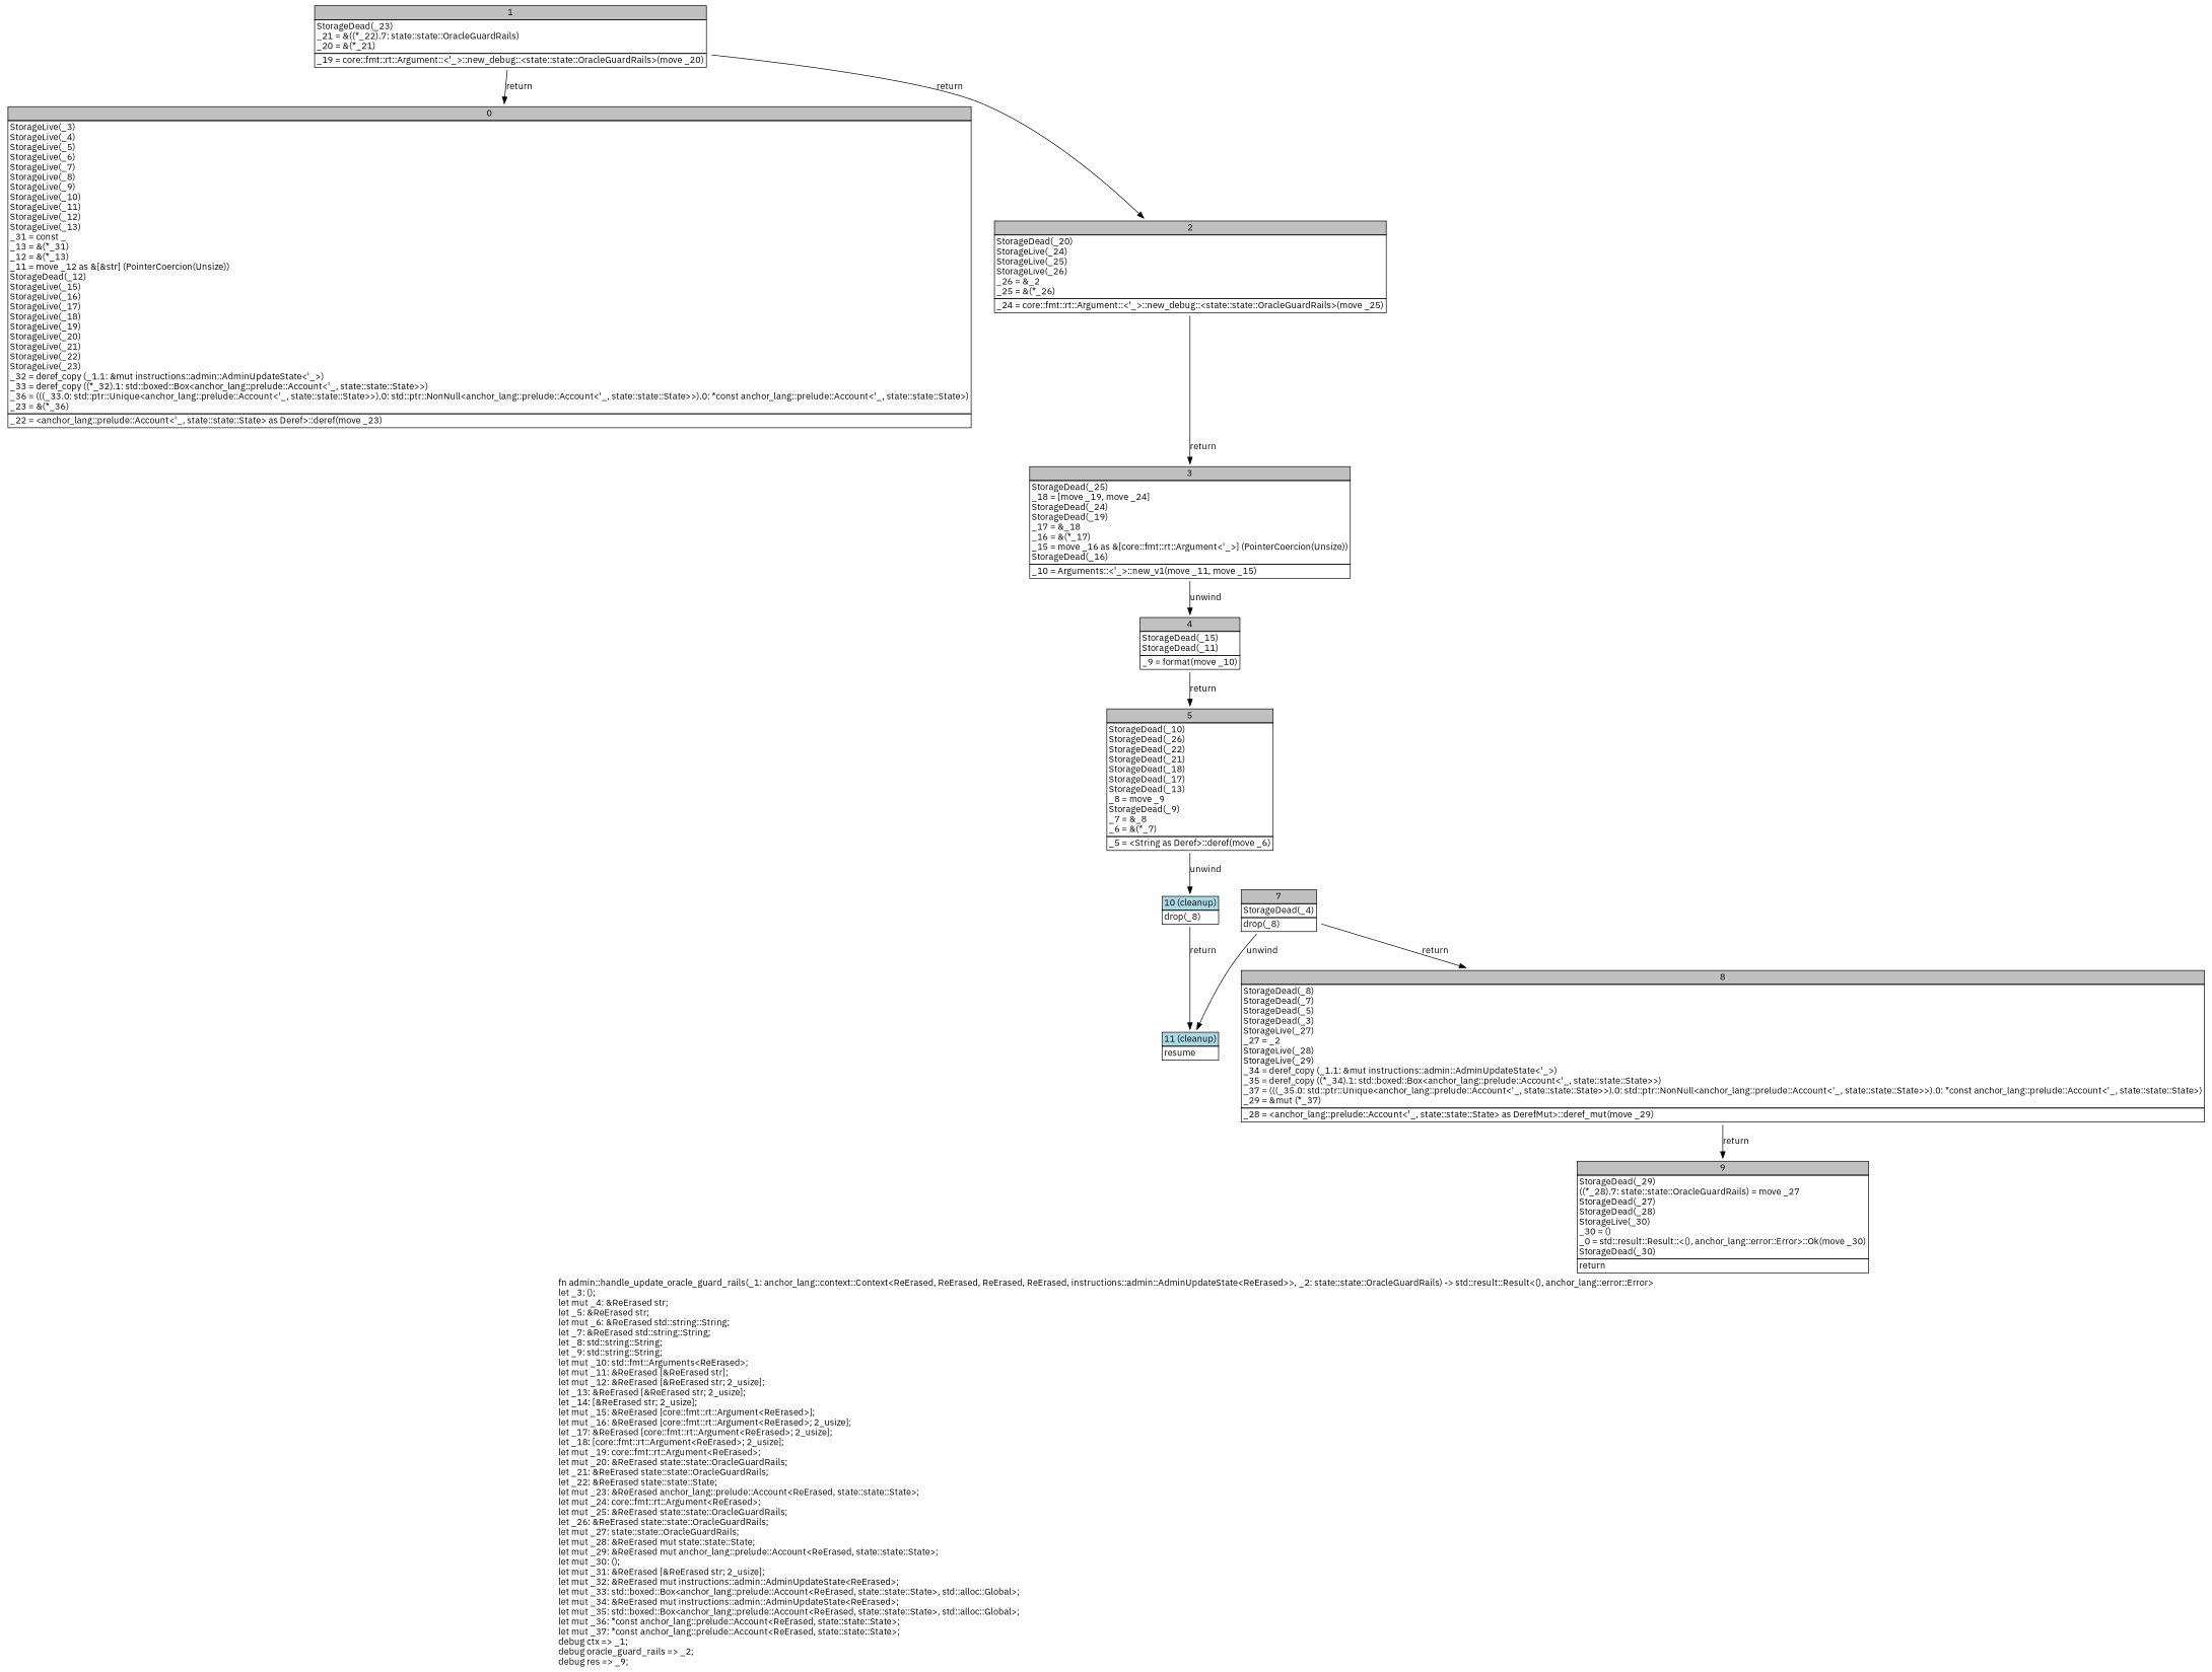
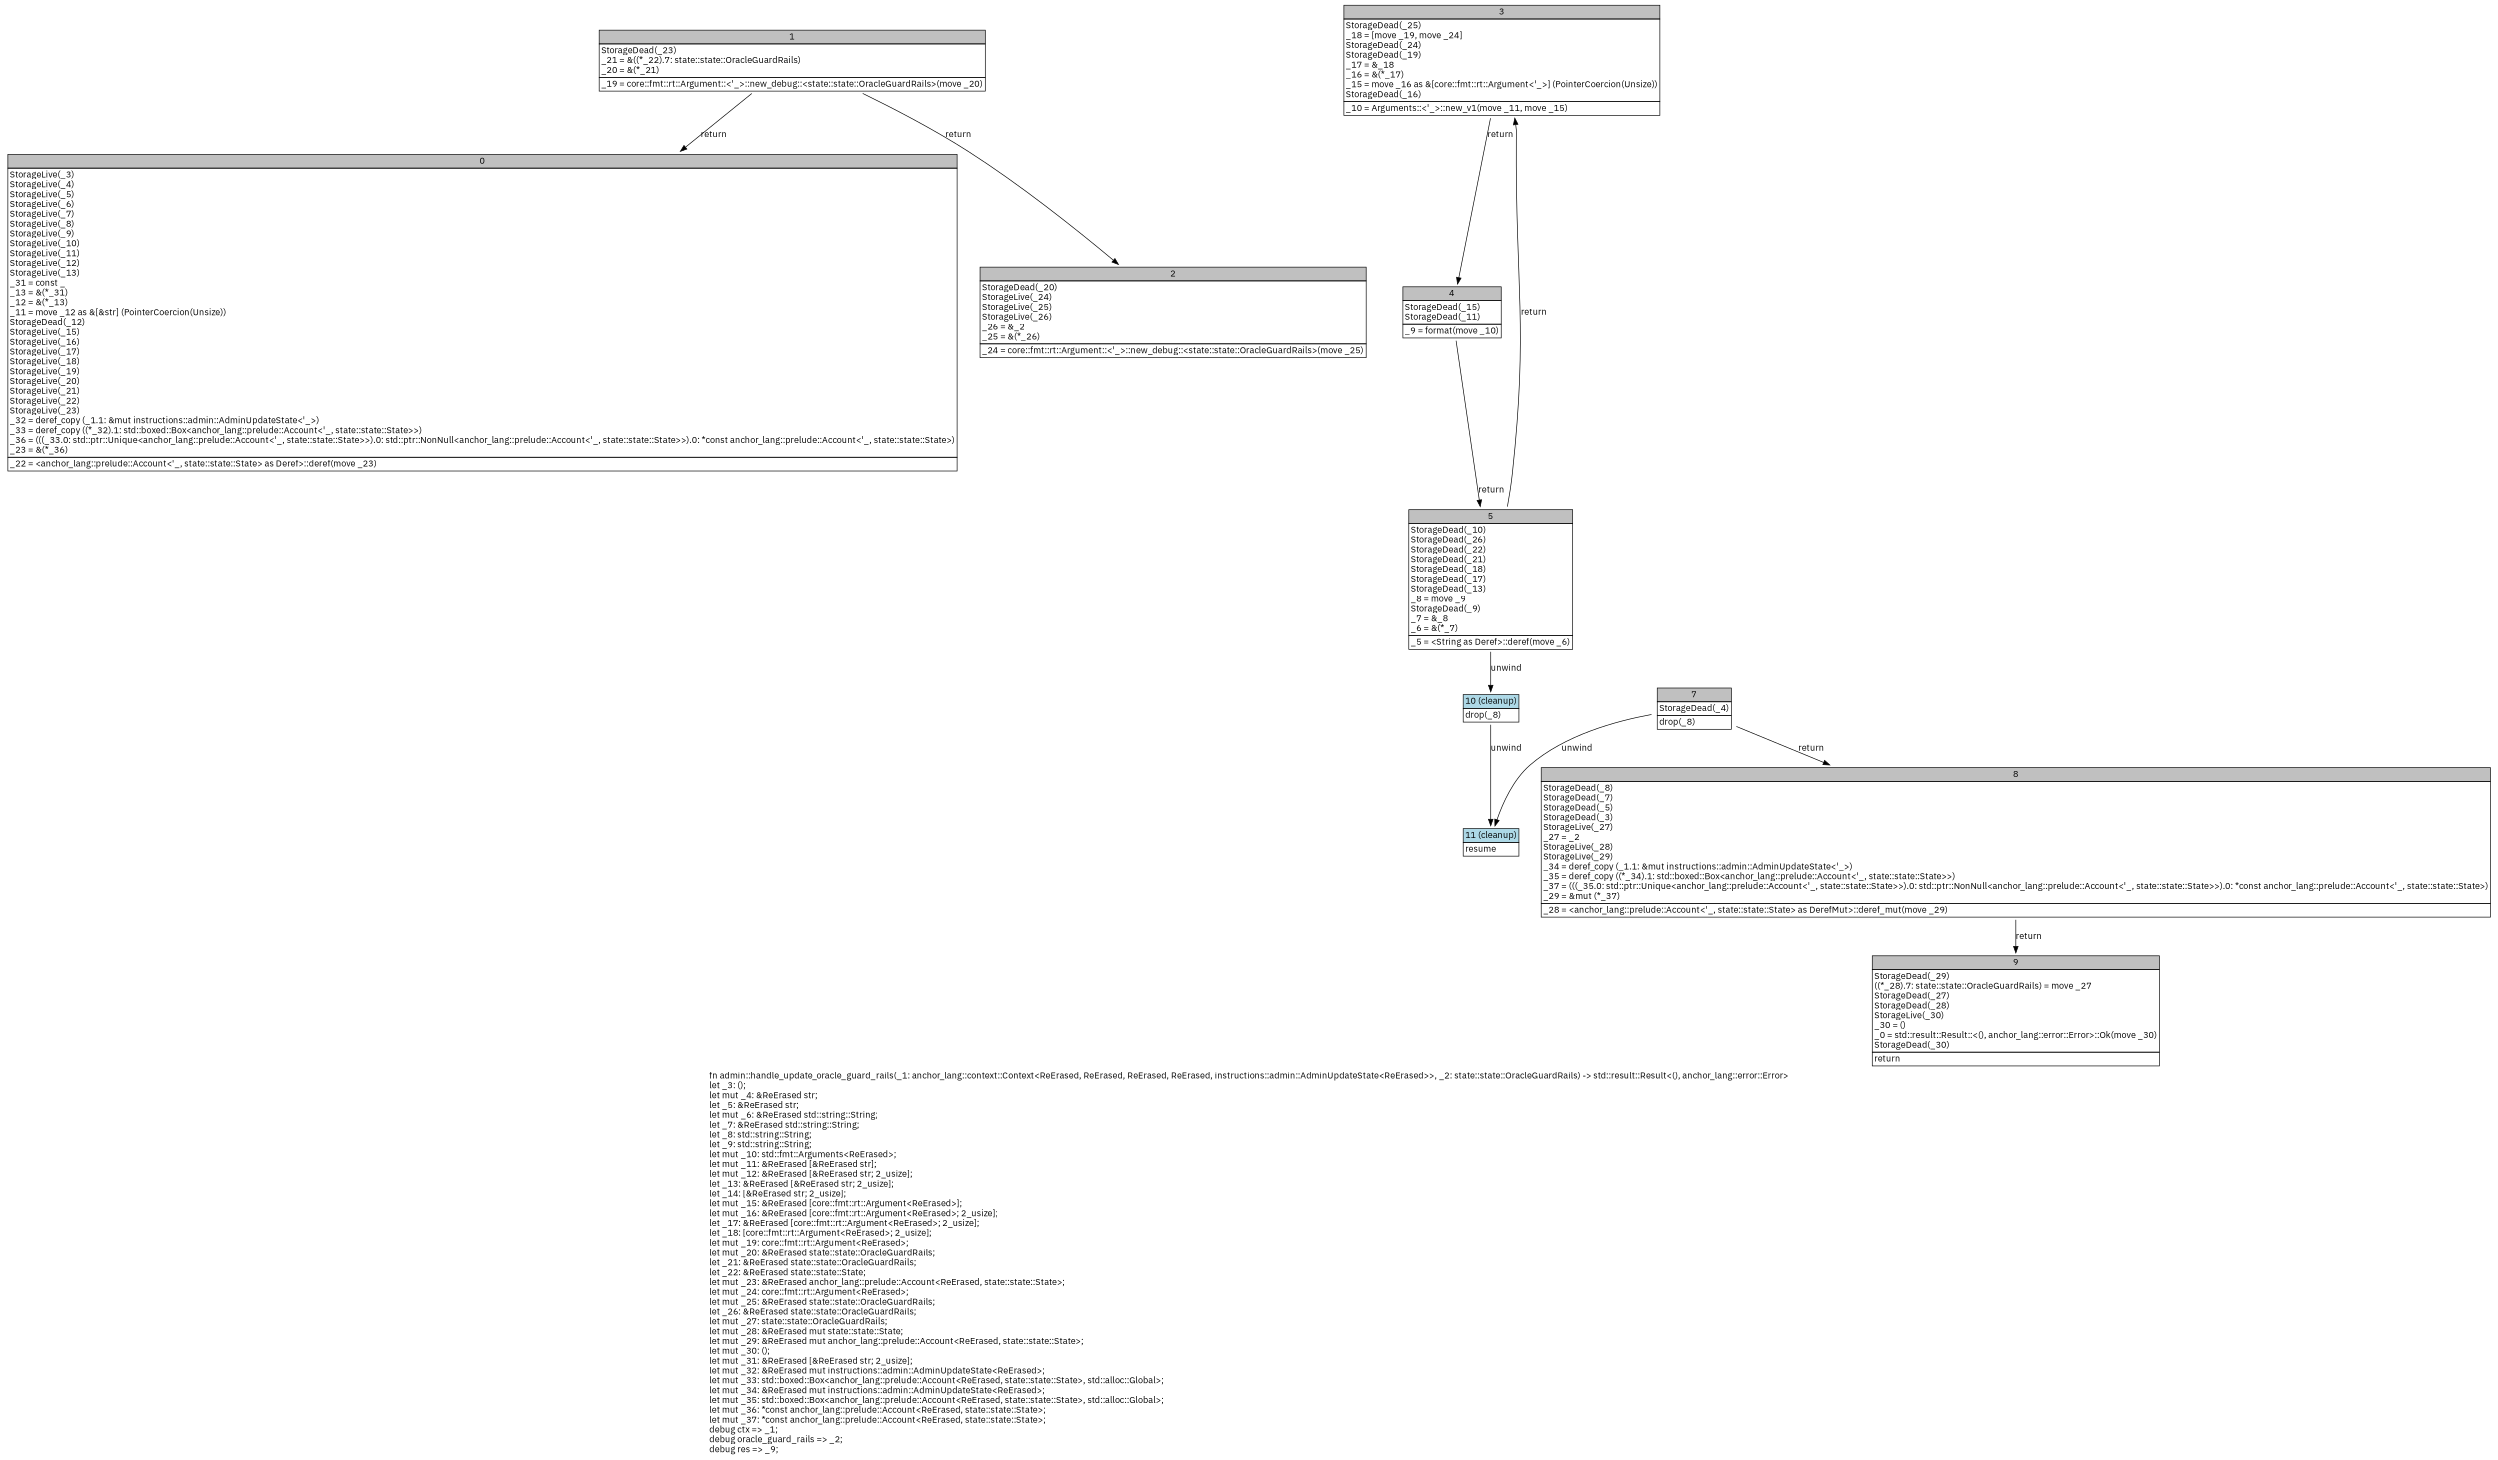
  digraph {
    fontname="IBM Plex Sans"
    label=<fn admin::handle_update_oracle_guard_rails(_1: anchor_lang::context::Context&lt;ReErased, ReErased, ReErased, ReErased, instructions::admin::AdminUpdateState&lt;ReErased&gt;&gt;, _2: state::state::OracleGuardRails) -&gt; std::result::Result&lt;(), anchor_lang::error::Error&gt;<br align="left"/>let _3: ();<br align="left"/>let mut _4: &amp;ReErased str;<br align="left"/>let _5: &amp;ReErased str;<br align="left"/>let mut _6: &amp;ReErased std::string::String;<br align="left"/>let _7: &amp;ReErased std::string::String;<br align="left"/>let _8: std::string::String;<br align="left"/>let _9: std::string::String;<br align="left"/>let mut _10: std::fmt::Arguments&lt;ReErased&gt;;<br align="left"/>let mut _11: &amp;ReErased [&amp;ReErased str];<br align="left"/>let mut _12: &amp;ReErased [&amp;ReErased str; 2_usize];<br align="left"/>let _13: &amp;ReErased [&amp;ReErased str; 2_usize];<br align="left"/>let _14: [&amp;ReErased str; 2_usize];<br align="left"/>let mut _15: &amp;ReErased [core::fmt::rt::Argument&lt;ReErased&gt;];<br align="left"/>let mut _16: &amp;ReErased [core::fmt::rt::Argument&lt;ReErased&gt;; 2_usize];<br align="left"/>let _17: &amp;ReErased [core::fmt::rt::Argument&lt;ReErased&gt;; 2_usize];<br align="left"/>let _18: [core::fmt::rt::Argument&lt;ReErased&gt;; 2_usize];<br align="left"/>let mut _19: core::fmt::rt::Argument&lt;ReErased&gt;;<br align="left"/>let mut _20: &amp;ReErased state::state::OracleGuardRails;<br align="left"/>let _21: &amp;ReErased state::state::OracleGuardRails;<br align="left"/>let _22: &amp;ReErased state::state::State;<br align="left"/>let mut _23: &amp;ReErased anchor_lang::prelude::Account&lt;ReErased, state::state::State&gt;;<br align="left"/>let mut _24: core::fmt::rt::Argument&lt;ReErased&gt;;<br align="left"/>let mut _25: &amp;ReErased state::state::OracleGuardRails;<br align="left"/>let _26: &amp;ReErased state::state::OracleGuardRails;<br align="left"/>let mut _27: state::state::OracleGuardRails;<br align="left"/>let mut _28: &amp;ReErased mut state::state::State;<br align="left"/>let mut _29: &amp;ReErased mut anchor_lang::prelude::Account&lt;ReErased, state::state::State&gt;;<br align="left"/>let mut _30: ();<br align="left"/>let mut _31: &amp;ReErased [&amp;ReErased str; 2_usize];<br align="left"/>let mut _32: &amp;ReErased mut instructions::admin::AdminUpdateState&lt;ReErased&gt;;<br align="left"/>let mut _33: std::boxed::Box&lt;anchor_lang::prelude::Account&lt;ReErased, state::state::State&gt;, std::alloc::Global&gt;;<br align="left"/>let mut _34: &amp;ReErased mut instructions::admin::AdminUpdateState&lt;ReErased&gt;;<br align="left"/>let mut _35: std::boxed::Box&lt;anchor_lang::prelude::Account&lt;ReErased, state::state::State&gt;, std::alloc::Global&gt;;<br align="left"/>let mut _36: *const anchor_lang::prelude::Account&lt;ReErased, state::state::State&gt;;<br align="left"/>let mut _37: *const anchor_lang::prelude::Account&lt;ReErased, state::state::State&gt;;<br align="left"/>debug ctx =&gt; _1;<br align="left"/>debug oracle_guard_rails =&gt; _2;<br align="left"/>debug res =&gt; _9;<br align="left"/>>
    node [fontname="IBM Plex Sans" shape=none]
    edge [fontname="IBM Plex Sans"]
    n1 [label=<<table border="0" cellborder="1" cellspacing="0"><tr><td bgcolor="gray" align="center" colspan="1">0</td></tr><tr><td align="left" balign="left">StorageLive(_3)<br/>StorageLive(_4)<br/>StorageLive(_5)<br/>StorageLive(_6)<br/>StorageLive(_7)<br/>StorageLive(_8)<br/>StorageLive(_9)<br/>StorageLive(_10)<br/>StorageLive(_11)<br/>StorageLive(_12)<br/>StorageLive(_13)<br/>_31 = const _<br/>_13 = &amp;(*_31)<br/>_12 = &amp;(*_13)<br/>_11 = move _12 as &amp;[&amp;str] (PointerCoercion(Unsize))<br/>StorageDead(_12)<br/>StorageLive(_15)<br/>StorageLive(_16)<br/>StorageLive(_17)<br/>StorageLive(_18)<br/>StorageLive(_19)<br/>StorageLive(_20)<br/>StorageLive(_21)<br/>StorageLive(_22)<br/>StorageLive(_23)<br/>_32 = deref_copy (_1.1: &amp;mut instructions::admin::AdminUpdateState&lt;'_&gt;)<br/>_33 = deref_copy ((*_32).1: std::boxed::Box&lt;anchor_lang::prelude::Account&lt;'_, state::state::State&gt;&gt;)<br/>_36 = (((_33.0: std::ptr::Unique&lt;anchor_lang::prelude::Account&lt;'_, state::state::State&gt;&gt;).0: std::ptr::NonNull&lt;anchor_lang::prelude::Account&lt;'_, state::state::State&gt;&gt;).0: *const anchor_lang::prelude::Account&lt;'_, state::state::State&gt;)<br/>_23 = &amp;(*_36)<br/></td></tr><tr><td align="left">_22 = &lt;anchor_lang::prelude::Account&lt;'_, state::state::State&gt; as Deref&gt;::deref(move _23)</td></tr></table>>]
    n2 [label=<<table border="0" cellborder="1" cellspacing="0"><tr><td bgcolor="gray" align="center" colspan="1">1</td></tr><tr><td align="left" balign="left">StorageDead(_23)<br/>_21 = &amp;((*_22).7: state::state::OracleGuardRails)<br/>_20 = &amp;(*_21)<br/></td></tr><tr><td align="left">_19 = core::fmt::rt::Argument::&lt;'_&gt;::new_debug::&lt;state::state::OracleGuardRails&gt;(move _20)</td></tr></table>>]
    n3 [label=<<table border="0" cellborder="1" cellspacing="0"><tr><td bgcolor="gray" align="center" colspan="1">2</td></tr><tr><td align="left" balign="left">StorageDead(_20)<br/>StorageLive(_24)<br/>StorageLive(_25)<br/>StorageLive(_26)<br/>_26 = &amp;_2<br/>_25 = &amp;(*_26)<br/></td></tr><tr><td align="left">_24 = core::fmt::rt::Argument::&lt;'_&gt;::new_debug::&lt;state::state::OracleGuardRails&gt;(move _25)</td></tr></table>>]
    n4 [label=<<table border="0" cellborder="1" cellspacing="0"><tr><td bgcolor="gray" align="center" colspan="1">3</td></tr><tr><td align="left" balign="left">StorageDead(_25)<br/>_18 = [move _19, move _24]<br/>StorageDead(_24)<br/>StorageDead(_19)<br/>_17 = &amp;_18<br/>_16 = &amp;(*_17)<br/>_15 = move _16 as &amp;[core::fmt::rt::Argument&lt;'_&gt;] (PointerCoercion(Unsize))<br/>StorageDead(_16)<br/></td></tr><tr><td align="left">_10 = Arguments::&lt;'_&gt;::new_v1(move _11, move _15)</td></tr></table>>]
    n5 [label=<<table border="0" cellborder="1" cellspacing="0"><tr><td bgcolor="gray" align="center" colspan="1">4</td></tr><tr><td align="left" balign="left">StorageDead(_15)<br/>StorageDead(_11)<br/></td></tr><tr><td align="left">_9 = format(move _10)</td></tr></table>>]
    n6 [label=<<table border="0" cellborder="1" cellspacing="0"><tr><td bgcolor="gray" align="center" colspan="1">5</td></tr><tr><td align="left" balign="left">StorageDead(_10)<br/>StorageDead(_26)<br/>StorageDead(_22)<br/>StorageDead(_21)<br/>StorageDead(_18)<br/>StorageDead(_17)<br/>StorageDead(_13)<br/>_8 = move _9<br/>StorageDead(_9)<br/>_7 = &amp;_8<br/>_6 = &amp;(*_7)<br/></td></tr><tr><td align="left">_5 = &lt;String as Deref&gt;::deref(move _6)</td></tr></table>>]
    n7 [label=<<table border="0" cellborder="1" cellspacing="0"><tr><td bgcolor="lightblue" align="center" colspan="1">10 (cleanup)</td></tr><tr><td align="left">drop(_8)</td></tr></table>>]
    n8 [label=<<table border="0" cellborder="1" cellspacing="0"><tr><td bgcolor="lightblue" align="center" colspan="1">11 (cleanup)</td></tr><tr><td align="left">resume</td></tr></table>>]
    n9 [label=<<table border="0" cellborder="1" cellspacing="0"><tr><td bgcolor="gray" align="center" colspan="1">7</td></tr><tr><td align="left" balign="left">StorageDead(_4)<br/></td></tr><tr><td align="left">drop(_8)</td></tr></table>>]
    n10 [label=<<table border="0" cellborder="1" cellspacing="0"><tr><td bgcolor="gray" align="center" colspan="1">8</td></tr><tr><td align="left" balign="left">StorageDead(_8)<br/>StorageDead(_7)<br/>StorageDead(_5)<br/>StorageDead(_3)<br/>StorageLive(_27)<br/>_27 = _2<br/>StorageLive(_28)<br/>StorageLive(_29)<br/>_34 = deref_copy (_1.1: &amp;mut instructions::admin::AdminUpdateState&lt;'_&gt;)<br/>_35 = deref_copy ((*_34).1: std::boxed::Box&lt;anchor_lang::prelude::Account&lt;'_, state::state::State&gt;&gt;)<br/>_37 = (((_35.0: std::ptr::Unique&lt;anchor_lang::prelude::Account&lt;'_, state::state::State&gt;&gt;).0: std::ptr::NonNull&lt;anchor_lang::prelude::Account&lt;'_, state::state::State&gt;&gt;).0: *const anchor_lang::prelude::Account&lt;'_, state::state::State&gt;)<br/>_29 = &amp;mut (*_37)<br/></td></tr><tr><td align="left">_28 = &lt;anchor_lang::prelude::Account&lt;'_, state::state::State&gt; as DerefMut&gt;::deref_mut(move _29)</td></tr></table>>]
    n11 [label=<<table border="0" cellborder="1" cellspacing="0"><tr><td bgcolor="gray" align="center" colspan="1">9</td></tr><tr><td align="left" balign="left">StorageDead(_29)<br/>((*_28).7: state::state::OracleGuardRails) = move _27<br/>StorageDead(_27)<br/>StorageDead(_28)<br/>StorageLive(_30)<br/>_30 = ()<br/>_0 = std::result::Result::&lt;(), anchor_lang::error::Error&gt;::Ok(move _30)<br/>StorageDead(_30)<br/></td></tr><tr><td align="left">return</td></tr></table>>]
    n2 -> n1 [label=return]
    n2 -> n3 [label=return]
-   n3 -> n4 [label=return]
-   n4 -> n5 [label=unwind]
+   n6 -> n4 [label=return]
+   n4 -> n5 [label=return]
    n5 -> n6 [label=return]
    n6 -> n7 [label=unwind]
-   n7 -> n8 [label=return]
+   n7 -> n8 [label=unwind]
    n9 -> n8 [label=unwind]
    n9 -> n10 [label=return]
    n10 -> n11 [label=return]
  }
